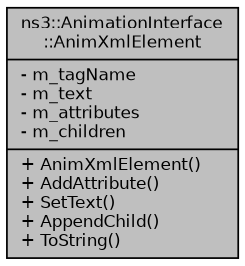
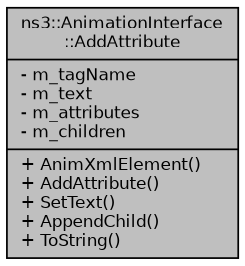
  digraph {
-   n1 [color=black fillcolor=grey75 fontcolor=black fontname=Helvetica fontsize=10 height=0.2 label="{ns3::AnimationInterface\l::AnimXmlElement\n|- m_tagName\l- m_text\l- m_attributes\l- m_children\l|+ AnimXmlElement()\l+ AddAttribute()\l+ SetText()\l+ AppendChild()\l+ ToString()\l}" shape=record style=filled width=0.4]
+   n1 [color=black fillcolor=grey75 fontcolor=black fontname=Helvetica fontsize=10 height=0.2 label="{ns3::AnimationInterface\l::AddAttribute\n|- m_tagName\l- m_text\l- m_attributes\l- m_children\l|+ AnimXmlElement()\l+ AddAttribute()\l+ SetText()\l+ AppendChild()\l+ ToString()\l}" shape=record style=filled width=0.4]
  }
